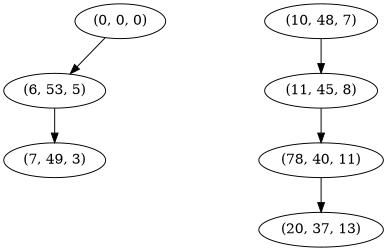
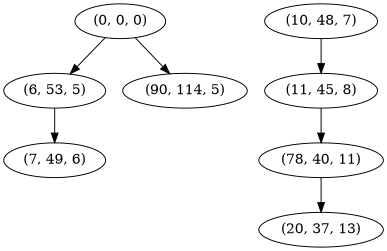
  digraph {
    "(0, 0, 0)"
    "(6, 53, 5)"
-   "(7, 49, 6)" [label="(7, 49, 3)"]
+   "(90, 114, 5)"
+   "(7, 49, 6)"
    n5 [label="(11, 45, 8)"]
    "(10, 48, 7)"
    n7 [label="(78, 40, 11)"]
    "(20, 37, 13)"
    "(0, 0, 0)" -> "(6, 53, 5)"
+   "(0, 0, 0)" -> "(90, 114, 5)"
    "(6, 53, 5)" -> "(7, 49, 6)"
    n5 -> n7
    "(10, 48, 7)" -> n5
    n7 -> "(20, 37, 13)"
  }
